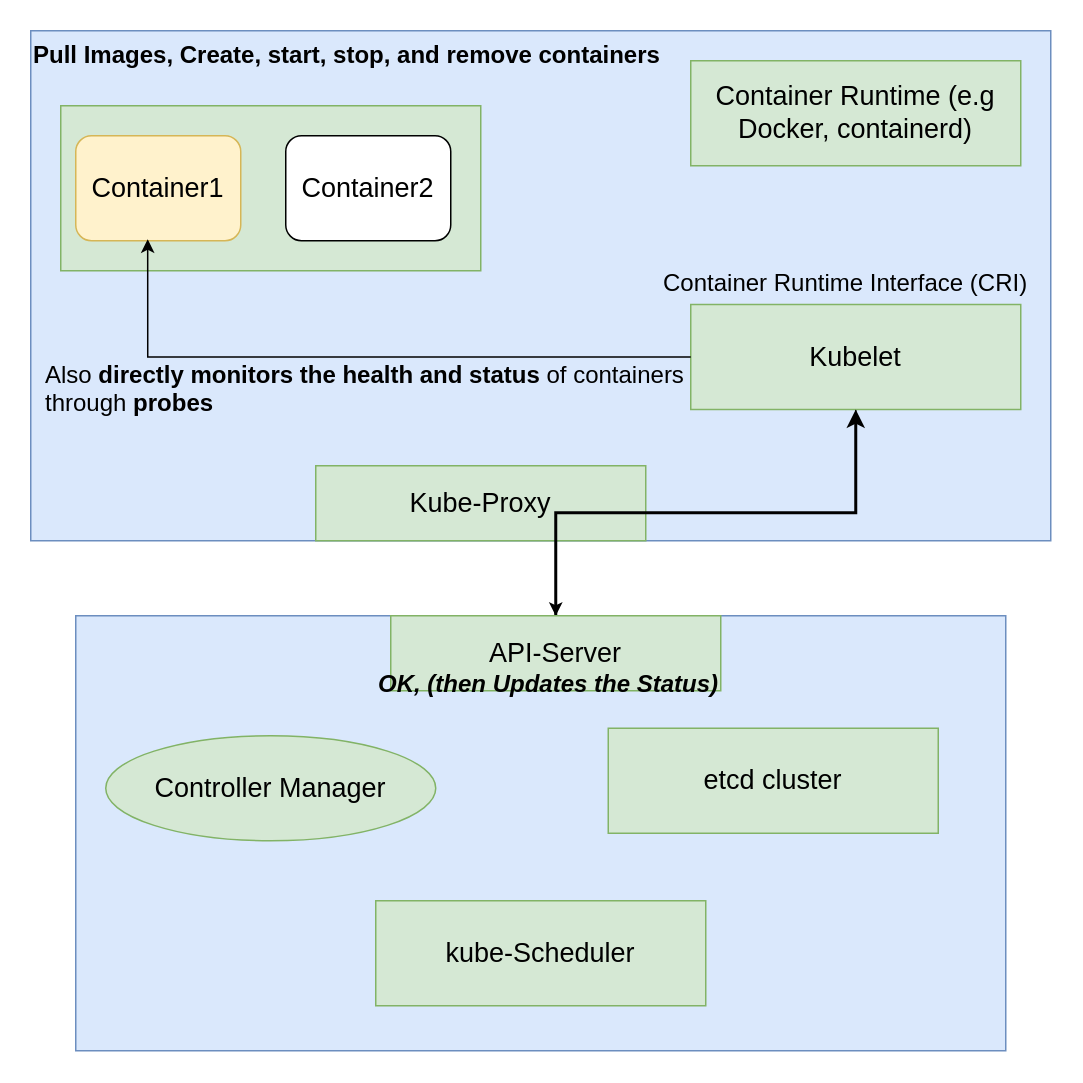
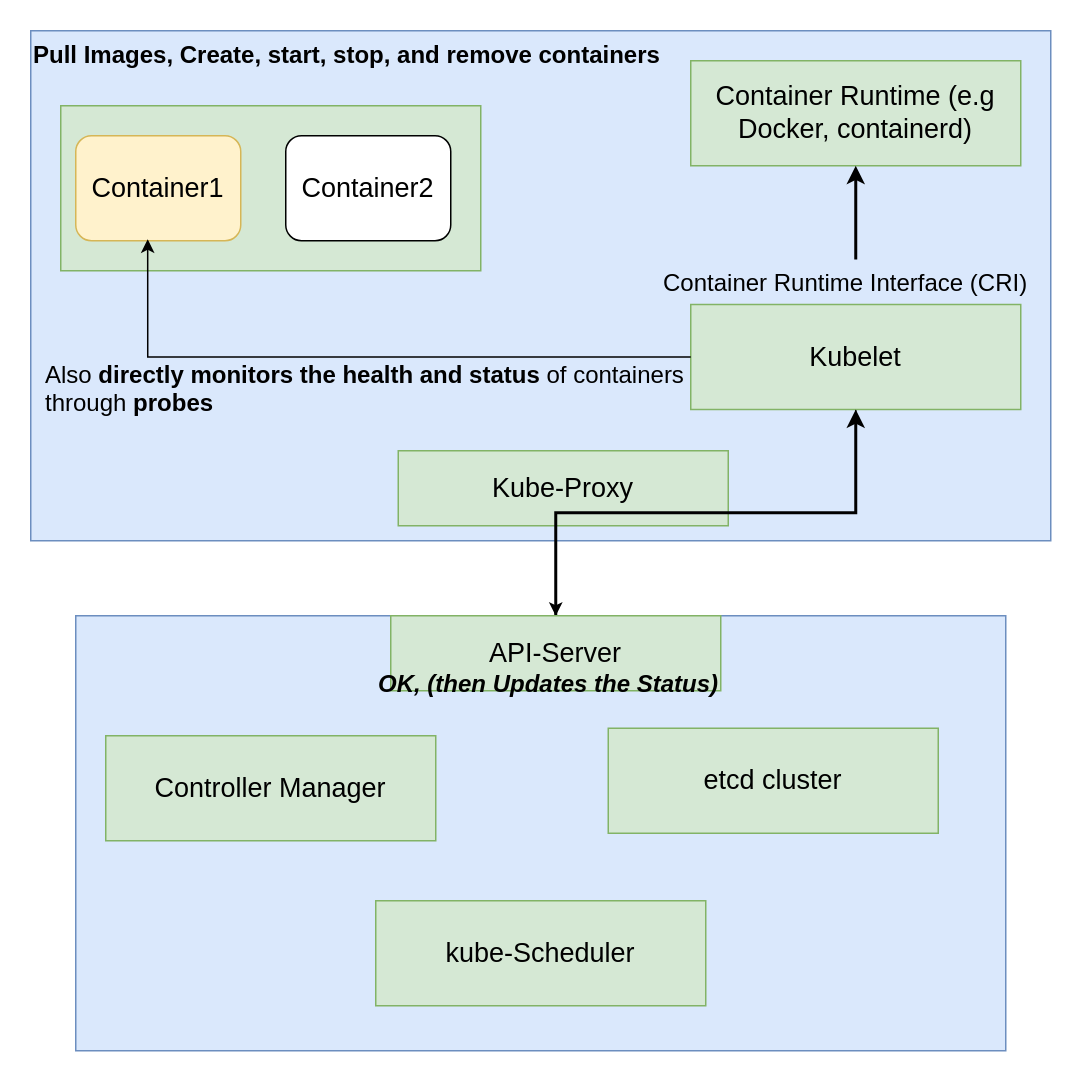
  <mxCell id="0" />
  <mxCell id="1" parent="0" />
  <mxCell id="2" value="" style="rounded=0;whiteSpace=wrap;html=1;fillColor=#dae8fc;strokeColor=#6c8ebf;" parent="1" vertex="1"><mxGeometry x="20" y="20" width="680" height="340" as="geometry" /></mxCell>
  <mxCell id="3" value="" style="rounded=0;whiteSpace=wrap;html=1;fillColor=#d5e8d4;strokeColor=#82b366;" parent="1" vertex="1"><mxGeometry x="40" width="280" height="110" as="geometry" y="70" /></mxCell>
  <mxCell id="4" value="&lt;font style=&quot;font-size: 18px;&quot;&gt;Container2&lt;/font&gt;" style="rounded=1;whiteSpace=wrap;html=1;" parent="1" vertex="1"><mxGeometry x="190" y="90" width="110" height="70" as="geometry" /></mxCell>
  <mxCell id="5" value="&lt;font style=&quot;font-size: 18px;&quot;&gt;Container1&lt;/font&gt;" style="rounded=1;whiteSpace=wrap;html=1;fillColor=#fff2cc;strokeColor=#d6b656;" parent="1" vertex="1"><mxGeometry x="50" y="90" width="110" height="70" as="geometry" /></mxCell>
- <mxCell id="6" value="&lt;font style=&quot;font-size: 18px;&quot;&gt;Kube-Proxy&lt;/font&gt;" style="rounded=0;whiteSpace=wrap;html=1;fillColor=#d5e8d4;strokeColor=#82b366;" parent="1" vertex="1"><mxGeometry x="210" y="310" width="220" height="50" as="geometry" /></mxCell>
+ <mxCell id="6" value="&lt;font style=&quot;font-size: 18px;&quot;&gt;Kube-Proxy&lt;/font&gt;" style="rounded=0;whiteSpace=wrap;html=1;fillColor=#d5e8d4;strokeColor=#82b366;" parent="1" vertex="1"><mxGeometry x="265" y="300" width="220" height="50" as="geometry" /></mxCell>
  <mxCell id="7" value="&lt;font style=&quot;font-size: 18px;&quot;&gt;Container Runtime (e.g Docker, containerd)&lt;/font&gt;" style="rounded=0;whiteSpace=wrap;html=1;fillColor=#d5e8d4;strokeColor=#82b366;" parent="1" vertex="1"><mxGeometry x="460" y="40" width="220" height="70" as="geometry" /></mxCell>
  <mxCell id="8" style="edgeStyle=orthogonalEdgeStyle;rounded=0;orthogonalLoop=1;jettySize=auto;html=1;" parent="1" source="9" target="17" edge="1"><mxGeometry relative="1" as="geometry" /></mxCell>
  <mxCell id="9" value="&lt;font style=&quot;font-size: 18px;&quot;&gt;Kubelet&lt;/font&gt;" style="rounded=0;whiteSpace=wrap;html=1;fillColor=#d5e8d4;strokeColor=#82b366;" parent="1" vertex="1"><mxGeometry x="460" y="202.5" width="220" height="70" as="geometry" /></mxCell>
+ <mxCell id="10" style="edgeStyle=orthogonalEdgeStyle;rounded=0;orthogonalLoop=1;jettySize=auto;html=1;entryX=0.5;entryY=1;entryDx=0;entryDy=0;strokeWidth=2;" parent="1" source="11" target="7" edge="1"><mxGeometry relative="1" as="geometry" /></mxCell>
  <mxCell id="11" value="&lt;font style=&quot;font-size: 16px;&quot;&gt;Container Runtime Interface (CRI)&lt;/font&gt;" style="text;align=left;verticalAlign=middle;rounded=0;html=1;whiteSpace=wrap;" parent="1" vertex="1"><mxGeometry x="440" y="172.5" width="260" height="30" as="geometry" /></mxCell>
  <mxCell id="12" value="&lt;font style=&quot;font-size: 16px;&quot;&gt;&lt;b&gt;Pull Images, Create, start, stop, and remove containers&lt;/b&gt;&lt;/font&gt;" style="text;whiteSpace=wrap;html=1;" parent="1" vertex="1"><mxGeometry x="20" y="20" width="420" height="40" as="geometry" /></mxCell>
  <mxCell id="13" style="edgeStyle=orthogonalEdgeStyle;rounded=0;orthogonalLoop=1;jettySize=auto;html=1;entryX=0.436;entryY=0.986;entryDx=0;entryDy=0;entryPerimeter=0;" parent="1" source="9" target="5" edge="1"><mxGeometry relative="1" as="geometry" /></mxCell>
  <mxCell id="14" value="&lt;font style=&quot;font-size: 16px;&quot;&gt;Also &lt;strong&gt;directly monitors the health and status&lt;/strong&gt; of containers through &lt;strong&gt;probes&lt;/strong&gt;&lt;/font&gt;" style="text;whiteSpace=wrap;html=1;" parent="1" vertex="1"><mxGeometry x="27.5" y="232.5" width="440" height="40" as="geometry" /></mxCell>
  <mxCell id="15" value="" style="rounded=0;whiteSpace=wrap;html=1;fillColor=#dae8fc;strokeColor=#6c8ebf;" parent="1" vertex="1"><mxGeometry x="50" y="410" width="620" height="290" as="geometry" /></mxCell>
  <mxCell id="16" style="edgeStyle=orthogonalEdgeStyle;rounded=0;orthogonalLoop=1;jettySize=auto;html=1;entryX=0.5;entryY=1;entryDx=0;entryDy=0;strokeWidth=2;" parent="1" source="17" target="9" edge="1"><mxGeometry relative="1" as="geometry" /></mxCell>
  <mxCell id="17" value="&lt;font style=&quot;font-size: 18px;&quot;&gt;API-Server&lt;/font&gt;" style="rounded=0;whiteSpace=wrap;html=1;fillColor=#d5e8d4;strokeColor=#82b366;" parent="1" vertex="1"><mxGeometry x="260" y="410" width="220" height="50" as="geometry" /></mxCell>
- <mxCell id="18" value="&lt;font style=&quot;font-size: 18px;&quot;&gt;Controller Manager&lt;/font&gt;" style="ellipse;whiteSpace=wrap;html=1;fillColor=#d5e8d4;strokeColor=#82b366;" parent="1" vertex="1"><mxGeometry x="70" y="490" width="220" height="70" as="geometry" /></mxCell>
+ <mxCell id="18" value="&lt;font style=&quot;font-size: 18px;&quot;&gt;Controller Manager&lt;/font&gt;" style="rounded=0;whiteSpace=wrap;html=1;fillColor=#d5e8d4;strokeColor=#82b366;" parent="1" vertex="1"><mxGeometry x="70" y="490" width="220" height="70" as="geometry" /></mxCell>
  <mxCell id="19" value="&lt;font style=&quot;font-size: 18px;&quot;&gt;etcd cluster&lt;/font&gt;" style="rounded=0;whiteSpace=wrap;html=1;fillColor=#d5e8d4;strokeColor=#82b366;" parent="1" vertex="1"><mxGeometry x="405" y="485" width="220" height="70" as="geometry" /></mxCell>
  <mxCell id="20" value="&lt;font style=&quot;font-size: 18px;&quot;&gt;kube-Scheduler&lt;/font&gt;" style="rounded=0;whiteSpace=wrap;html=1;fillColor=#d5e8d4;strokeColor=#82b366;" parent="1" vertex="1"><mxGeometry x="250" y="600" width="220" height="70" as="geometry" /></mxCell>
  <mxCell id="21" value="&lt;font style=&quot;font-size: 16px;&quot;&gt;&lt;b&gt;&lt;i&gt;OK, (then Updates the Status)&lt;/i&gt;&lt;/b&gt;&lt;/font&gt;" style="text;align=left;verticalAlign=middle;rounded=0;html=1;whiteSpace=wrap;" parent="1" vertex="1"><mxGeometry x="250" y="440" width="260" height="30" as="geometry" /></mxCell>
